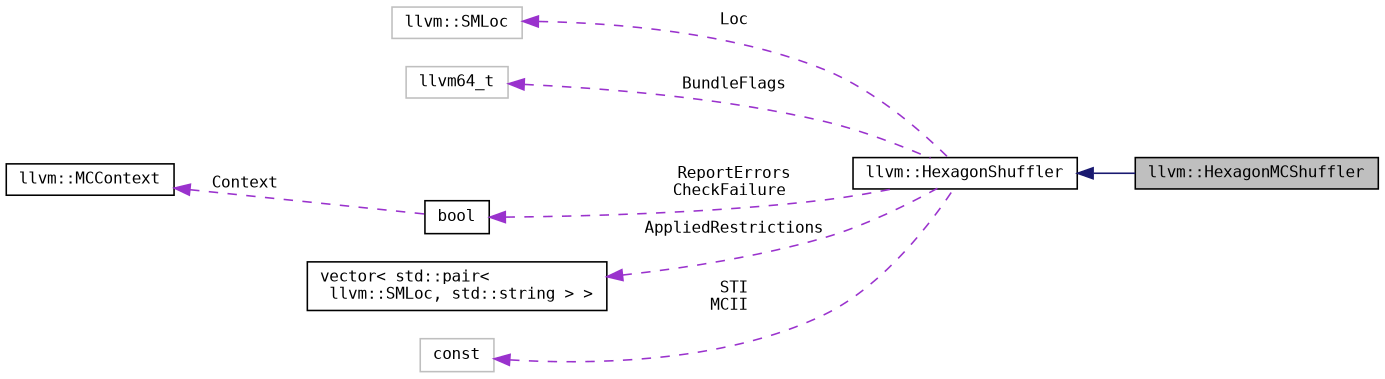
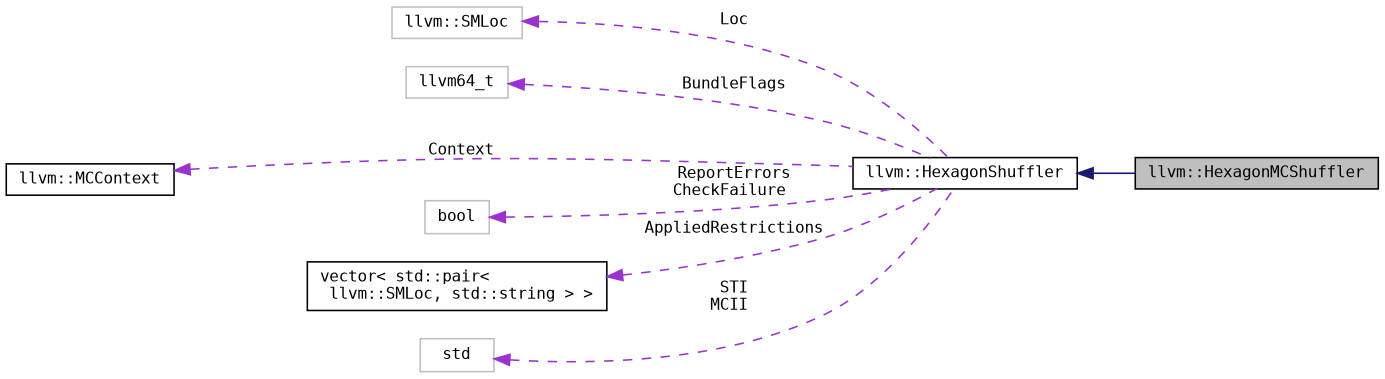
  digraph {
    fontname="DejaVu Sans Mono"
    rankdir=LR
    node [color=black fontname="DejaVu Sans Mono" fontsize=10 shape=record]
    edge [color=darkorchid3 dir=back fontname="DejaVu Sans Mono" fontsize=10 labelfontname=Helvetica labelfontsize=10 style=dashed]
    n1 [fillcolor=grey75 fontcolor=black height=0.2 label="llvm::HexagonMCShuffler" style=filled width=0.4]
    n2 [height=0.2 label="llvm::HexagonShuffler" width=0.4]
    n3 [color=grey75 height=0.2 label="llvm::SMLoc" width=0.4]
    n4 [color=grey75 height=0.2 label=llvm64_t width=0.4]
-   n5 [height=0.2 label=bool width=0.4]
+   n5 [color=grey75 height=0.2 label=bool width=0.4]
    n6 [height=0.2 label="vector\< std::pair\<\l llvm::SMLoc, std::string \> \>" width=0.4]
-   n7 [color=grey75 height=0.2 label=const width=0.4]
+   n7 [color=grey75 height=0.2 label=std width=0.4]
    n8 [height=0.2 label="llvm::MCContext" width=0.4]
    n2 -> n1 [color=midnightblue style=solid]
    n3 -> n2 [label=" Loc"]
    n4 -> n2 [label=" BundleFlags"]
    n5 -> n2 [label=" ReportErrors\nCheckFailure"]
    n6 -> n2 [label=" AppliedRestrictions"]
    n7 -> n2 [label=" STI\nMCII"]
-   n8 -> n5 [label=" Context"]
+   n8 -> n2 [label=" Context"]
  }
